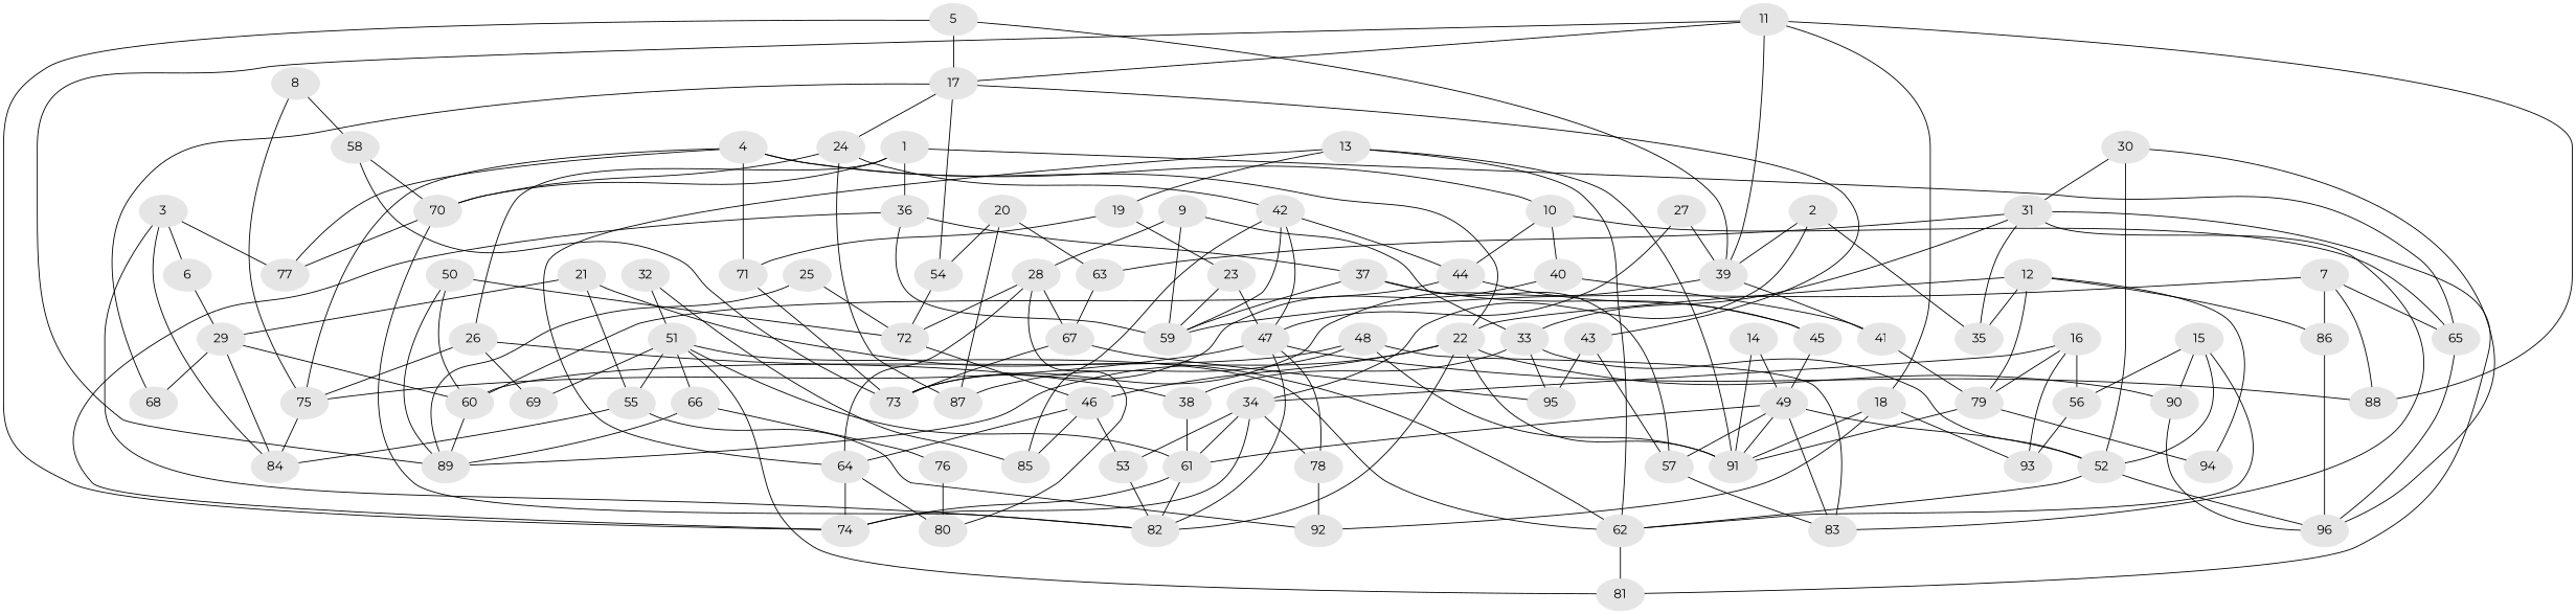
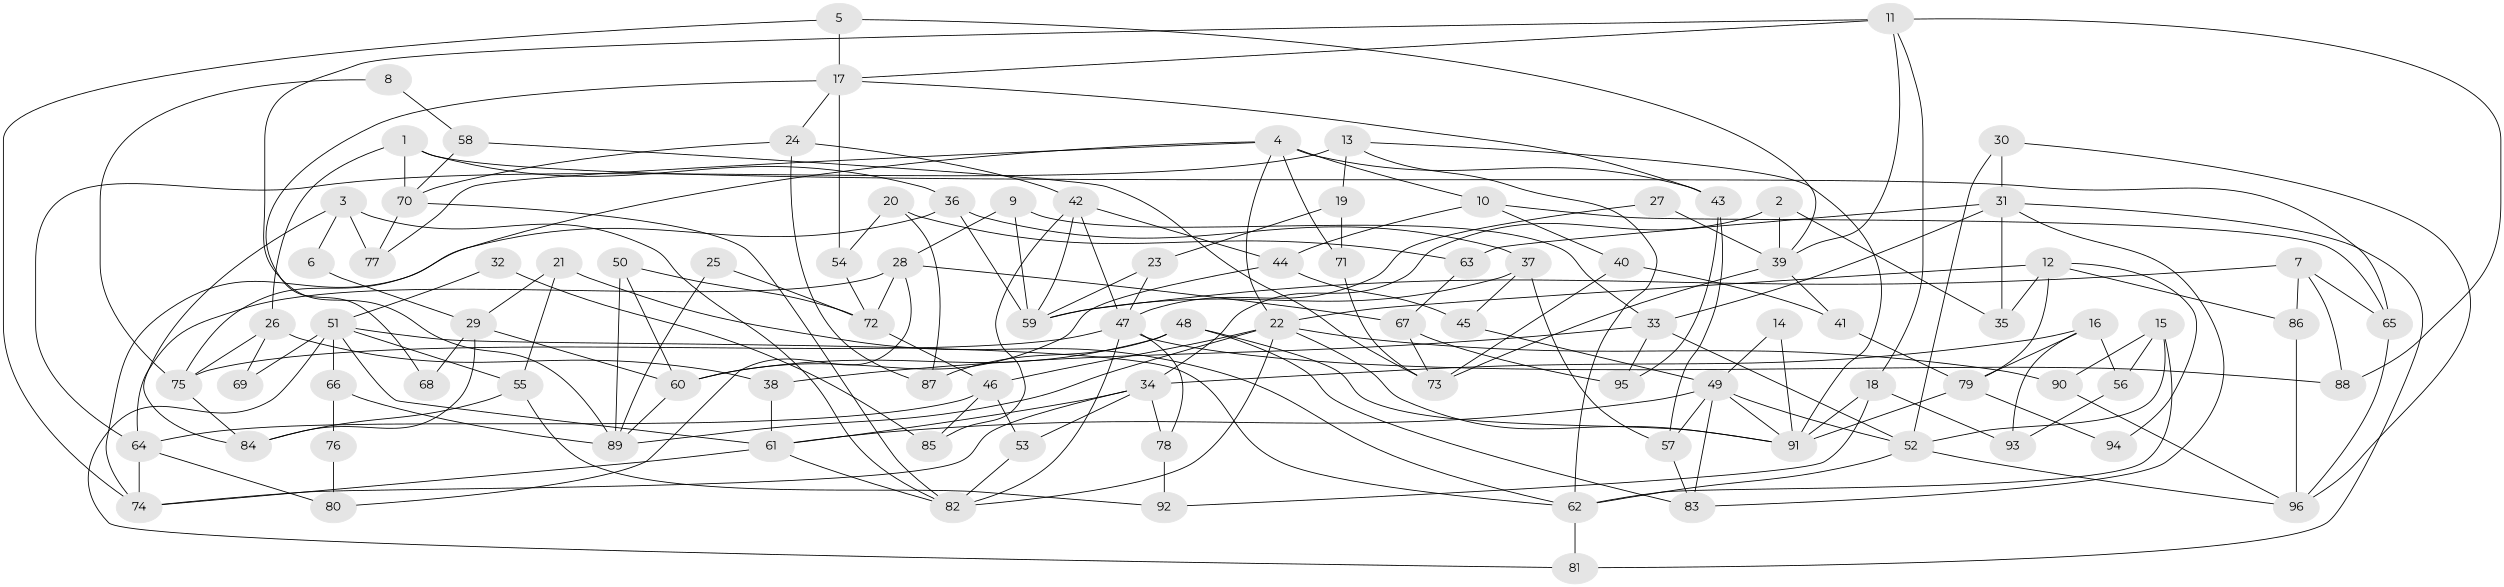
  graph {
    fontname=Montserrat
    node [color=gray90 fontname=Montserrat style=filled]
    edge [fontname=Montserrat]
    1
    26
    36
    65
    70
    75
    38
    69
    74
    59
    37
    96
    77
    82
    2
    34
    35
    39
    53
    61
    78
    41
    73
    3
    6
    84
    29
    4
    10
    22
    43
    71
    40
    44
    89
    91
    90
    46
    95
    57
    5
    17
    24
    54
    68
    60
    7
    86
    88
    8
    58
    9
    28
    33
    64
    72
    67
    80
    52
    45
    11
    18
    93
    92
    12
    79
    94
    13
    19
    62
    23
    81
    14
    49
    83
    15
    56
    16
    87
    42
    47
    20
    63
    21
    55
    85
    25
    27
    30
    31
    32
    51
    66
    48
    50
    76
    1 -- 26
    1 -- 36
    1 -- 65
    1 -- 70
    26 -- 75
    26 -- 38
    26 -- 69
    36 -- 74
    36 -- 59
    36 -- 37
    65 -- 96
    70 -- 77
    70 -- 82
    75 -- 84
    38 -- 61
    37 -- 59
    37 -- 57
    37 -- 45
    2 -- 34
    2 -- 35
    2 -- 39
    34 -- 74
    34 -- 53
    34 -- 61
    34 -- 78
    39 -- 41
    39 -- 73
    53 -- 82
    61 -- 74
    61 -- 82
    78 -- 92
    41 -- 79
    3 -- 77
    3 -- 82
    3 -- 6
    3 -- 84
    6 -- 29
    29 -- 84
    29 -- 68
    29 -- 60
    4 -- 75
    4 -- 77
    4 -- 10
    4 -- 22
+   4 -- 43
    4 -- 71
    10 -- 65
    10 -- 40
    10 -- 44
    22 -- 82
    22 -- 89
    22 -- 91
    22 -- 90
    22 -- 46
    43 -- 95
    43 -- 57
    71 -- 73
    40 -- 41
    40 -- 73
    44 -- 60
    44 -- 45
    90 -- 96
    46 -- 53
    46 -- 64
    46 -- 85
    57 -- 83
    5 -- 74
    5 -- 39
    5 -- 17
    17 -- 43
    17 -- 24
    17 -- 54
    17 -- 68
    24 -- 70
    24 -- 87
    24 -- 42
    54 -- 72
    60 -- 89
    7 -- 65
    7 -- 59
    7 -- 86
    7 -- 88
    86 -- 96
    8 -- 75
    8 -- 58
    58 -- 70
    58 -- 73
    9 -- 59
    9 -- 28
    9 -- 33
    28 -- 64
    28 -- 72
    28 -- 67
    28 -- 80
    33 -- 38
    33 -- 95
    33 -- 52
    64 -- 74
    64 -- 80
    72 -- 46
    67 -- 73
    67 -- 95
    52 -- 96
    52 -- 62
    45 -- 49
    11 -- 39
    11 -- 89
    11 -- 17
    11 -- 88
    11 -- 18
    18 -- 91
    18 -- 93
    18 -- 92
    12 -- 35
    12 -- 22
    12 -- 86
    12 -- 79
    12 -- 94
    79 -- 91
    79 -- 94
    13 -- 91
    13 -- 64
    13 -- 19
    13 -- 62
    19 -- 71
    19 -- 23
    62 -- 81
    23 -- 59
    23 -- 47
    14 -- 91
    14 -- 49
    49 -- 61
    49 -- 91
    49 -- 57
    49 -- 52
    49 -- 83
    15 -- 90
    15 -- 52
    15 -- 62
    15 -- 56
    56 -- 93
    16 -- 34
    16 -- 93
    16 -- 79
    16 -- 56
    42 -- 59
    42 -- 44
    42 -- 47
    42 -- 85
    47 -- 75
    47 -- 82
    47 -- 78
    47 -- 88
    20 -- 54
    20 -- 87
    20 -- 63
    63 -- 67
    21 -- 29
    21 -- 62
    21 -- 55
    55 -- 84
    55 -- 92
    25 -- 89
    25 -- 72
    27 -- 39
    27 -- 47
    30 -- 96
    30 -- 52
    30 -- 31
    31 -- 35
    31 -- 33
    31 -- 81
    31 -- 83
    31 -- 63
    32 -- 85
    32 -- 51
    51 -- 69
    51 -- 61
    51 -- 62
    51 -- 81
    51 -- 55
    51 -- 66
    66 -- 89
    66 -- 76
    48 -- 91
    48 -- 60
    48 -- 83
    48 -- 87
    50 -- 89
    50 -- 60
    50 -- 72
    76 -- 80
  }
